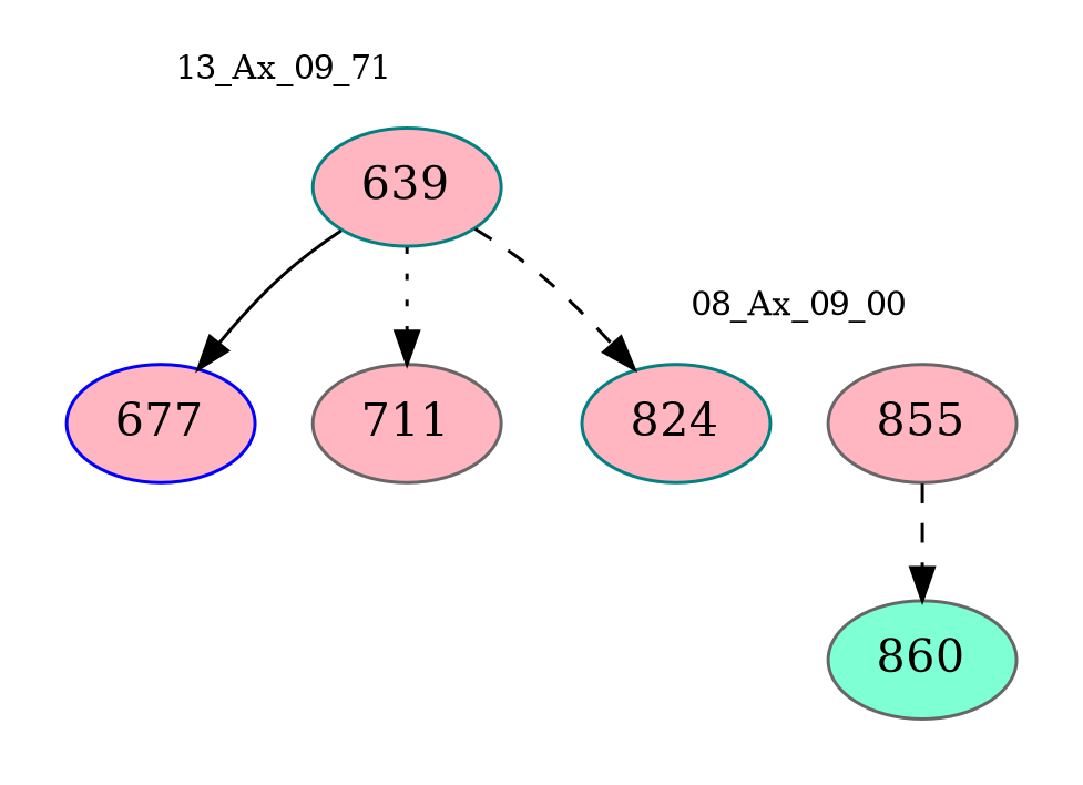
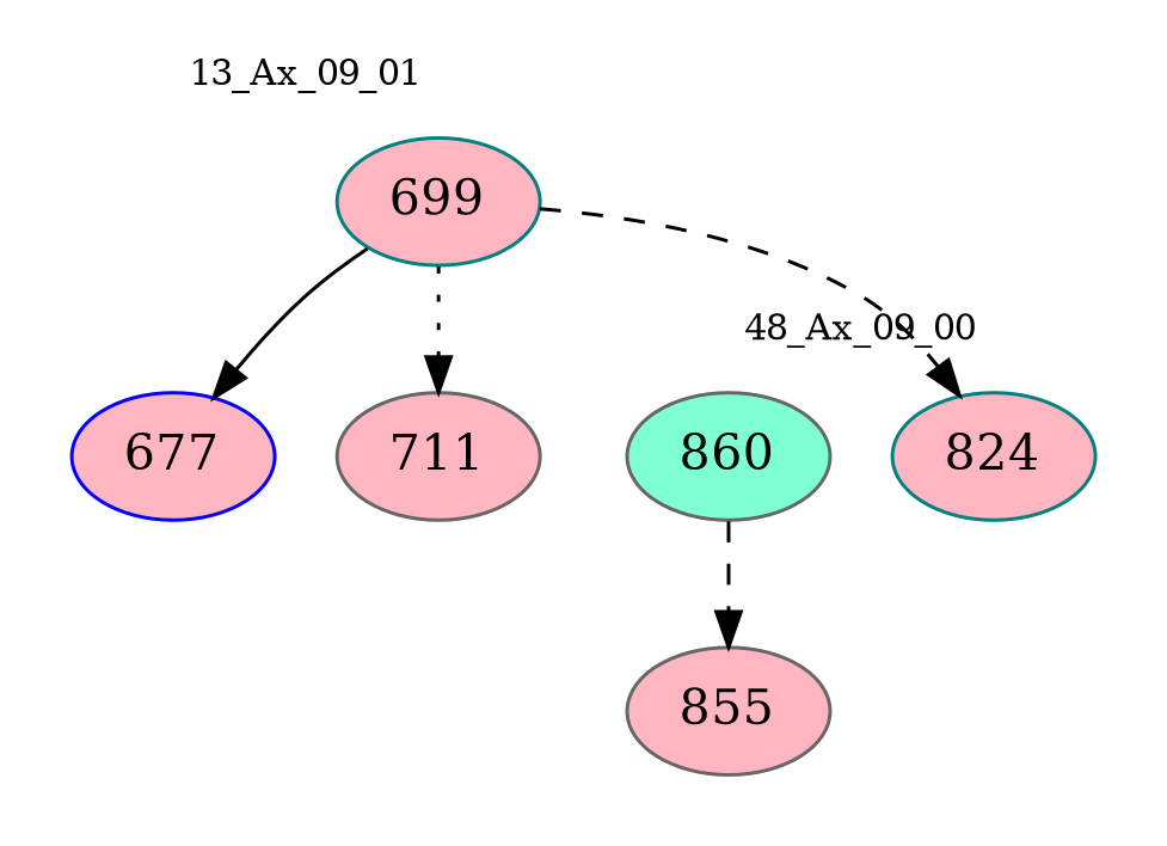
  digraph {
    node [color=gray40 fillcolor=lightpink style=filled]
    edge [color=black style=dashed]
-   n1 [color=teal label=639]
+   n1 [color=teal label=699]
    n2 [color=blue label=677]
    n3 [label=711]
    n4 [label=855]
    n5 [color=teal label=824]
    n6 [fillcolor=aquamarine label=860]
    subgraph cluster_1 {
      color=white
      fontsize=10
-     label="13_Ax_09_71"
+     label="13_Ax_09_01"
      n1
      n2
      n3
    }
    subgraph cluster_2 {
      color=white
      fontsize=10
-     label="08_Ax_09_00"
+     label="48_Ax_09_00"
      n4
      n5
      n6
    }
    n1 -> n2 [style=solid]
    n1 -> n3 [style=dotted]
    n1 -> n5
-   n4 -> n6
+   n6 -> n4
  }
